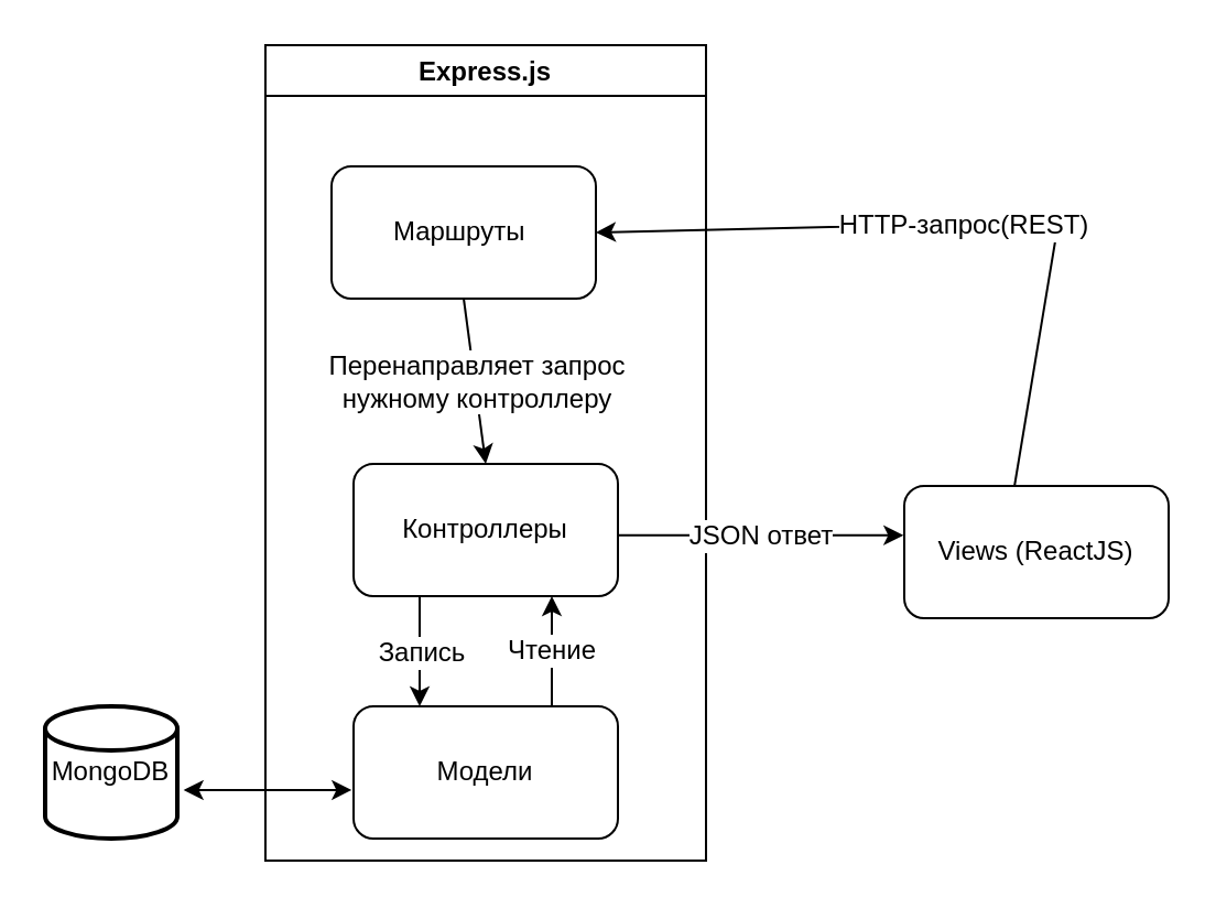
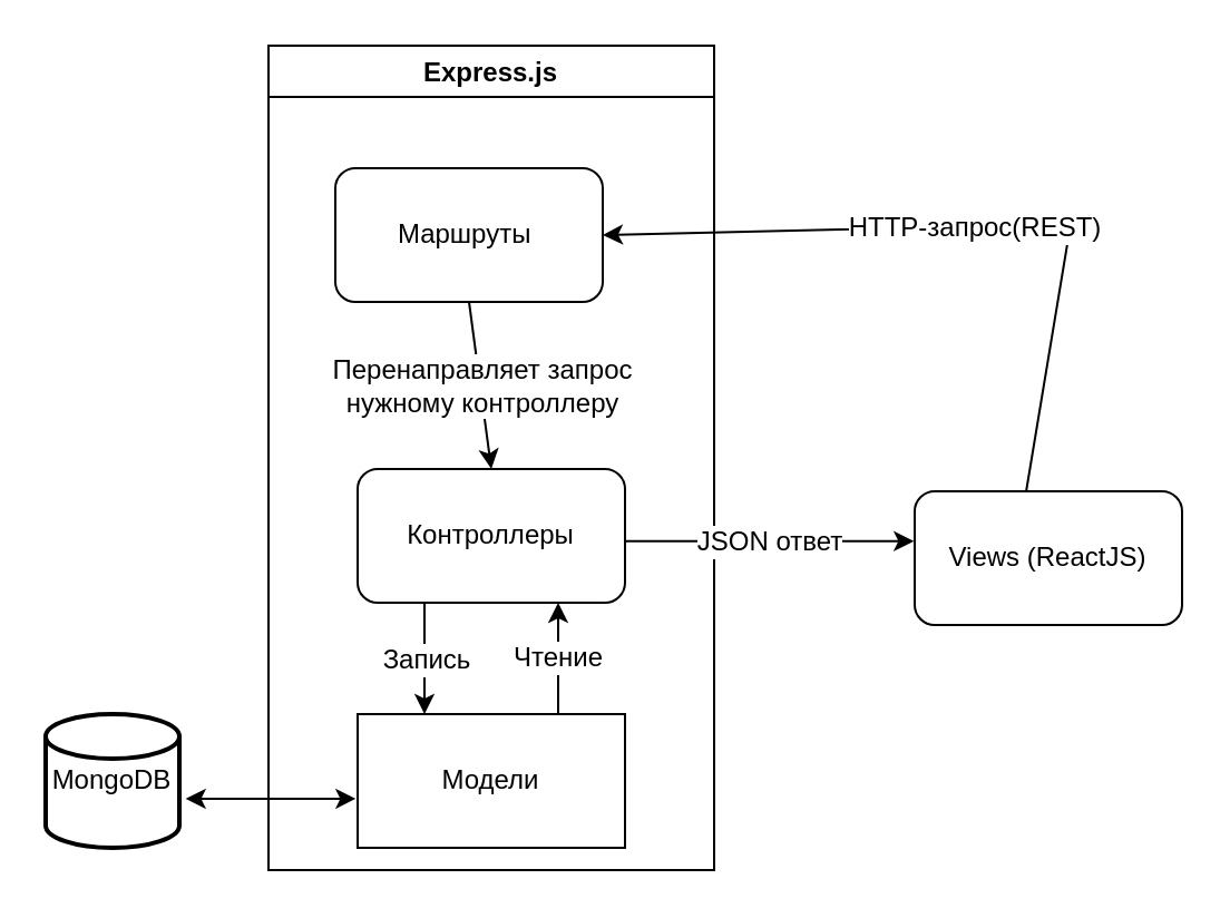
  <mxCell id="0" />
  <mxCell id="1" parent="0" />
  <mxCell id="2" value="MongoDB" style="strokeWidth=2;html=1;shape=mxgraph.flowchart.database;whiteSpace=wrap;" vertex="1" parent="1"><mxGeometry x="20" y="320" width="60" height="60" as="geometry" /></mxCell>
  <mxCell id="3" value="Express.js" style="swimlane;" vertex="1" parent="1"><mxGeometry x="120" y="20" width="200" height="370" as="geometry" /></mxCell>
  <mxCell id="4" value="Маршруты&amp;nbsp;" style="rounded=1;whiteSpace=wrap;html=1;" vertex="1" parent="3"><mxGeometry x="30" y="55" width="120" height="60" as="geometry" /></mxCell>
  <mxCell id="5" value="Контроллеры" style="rounded=1;whiteSpace=wrap;html=1;" vertex="1" parent="3"><mxGeometry x="40" y="190" width="120" height="60" as="geometry" /></mxCell>
- <mxCell id="6" value="Модели" style="rounded=1;whiteSpace=wrap;html=1;" vertex="1" parent="3"><mxGeometry x="40" y="300" width="120" height="60" as="geometry" /></mxCell>
+ <mxCell id="6" value="Модели" style="whiteSpace=wrap;html=1;rounded=0;" vertex="1" parent="3"><mxGeometry x="40" y="300" width="120" height="60" as="geometry" /></mxCell>
  <mxCell id="7" value="" style="endArrow=classic;html=1;exitX=0.5;exitY=1;exitDx=0;exitDy=0;entryX=0.5;entryY=0;entryDx=0;entryDy=0;" edge="1" parent="3" source="4" target="5"><mxGeometry relative="1" as="geometry"><mxPoint x="180" y="110" as="sourcePoint" /><mxPoint x="280" y="110" as="targetPoint" /></mxGeometry></mxCell>
  <mxCell id="8" value="Перенаправляет запрос&lt;br style=&quot;font-size: 12px;&quot;&gt;нужному контроллеру" style="edgeLabel;resizable=0;html=1;align=center;verticalAlign=middle;fontSize=12;" connectable="0" vertex="1" parent="7"><mxGeometry relative="1" as="geometry" /></mxCell>
  <mxCell id="9" value="" style="endArrow=classic;html=1;fontSize=12;entryX=0.25;entryY=0;entryDx=0;entryDy=0;exitX=0.25;exitY=1;exitDx=0;exitDy=0;" edge="1" parent="3" source="5" target="6"><mxGeometry relative="1" as="geometry"><mxPoint x="50" y="260" as="sourcePoint" /><mxPoint x="150" y="260" as="targetPoint" /></mxGeometry></mxCell>
  <mxCell id="10" value="Запись" style="edgeLabel;resizable=0;html=1;align=center;verticalAlign=middle;fontSize=12;" connectable="0" vertex="1" parent="9"><mxGeometry relative="1" as="geometry" /></mxCell>
  <mxCell id="11" value="Чтение" style="endArrow=classic;html=1;fontSize=12;entryX=0.75;entryY=1;entryDx=0;entryDy=0;exitX=0.75;exitY=0;exitDx=0;exitDy=0;" edge="1" parent="3" source="6" target="5"><mxGeometry relative="1" as="geometry"><mxPoint x="110" y="300" as="sourcePoint" /><mxPoint x="210" y="300" as="targetPoint" /></mxGeometry></mxCell>
  <mxCell id="12" value="Views (ReactJS)" style="rounded=1;whiteSpace=wrap;html=1;" vertex="1" parent="1"><mxGeometry x="410" y="220" width="120" height="60" as="geometry" /></mxCell>
  <mxCell id="13" value="" style="endArrow=classic;startArrow=classic;html=1;entryX=1.047;entryY=0.633;entryDx=0;entryDy=0;entryPerimeter=0;exitX=-0.007;exitY=0.633;exitDx=0;exitDy=0;exitPerimeter=0;" edge="1" parent="1" source="6" target="2"><mxGeometry width="50" height="50" relative="1" as="geometry"><mxPoint x="320" y="220" as="sourcePoint" /><mxPoint x="370" y="170" as="targetPoint" /></mxGeometry></mxCell>
  <mxCell id="14" value="" style="endArrow=classic;html=1;exitX=0.417;exitY=0;exitDx=0;exitDy=0;exitPerimeter=0;entryX=1;entryY=0.5;entryDx=0;entryDy=0;" edge="1" parent="1" source="12" target="4"><mxGeometry relative="1" as="geometry"><mxPoint x="470" y="150" as="sourcePoint" /><mxPoint x="280" y="90" as="targetPoint" /><Array as="points"><mxPoint x="480" y="100" /></Array></mxGeometry></mxCell>
  <mxCell id="15" value="HTTP-запрос(REST)" style="edgeLabel;resizable=0;html=1;align=center;verticalAlign=middle;fontSize=12;" connectable="0" vertex="1" parent="14"><mxGeometry relative="1" as="geometry"><mxPoint x="1" as="offset" /></mxGeometry></mxCell>
  <mxCell id="16" value="" style="endArrow=classic;html=1;fontSize=12;entryX=-0.003;entryY=0.373;entryDx=0;entryDy=0;entryPerimeter=0;exitX=1;exitY=0.54;exitDx=0;exitDy=0;exitPerimeter=0;" edge="1" parent="1" source="5" target="12"><mxGeometry relative="1" as="geometry"><mxPoint x="290" y="242" as="sourcePoint" /><mxPoint x="400" y="180" as="targetPoint" /></mxGeometry></mxCell>
  <mxCell id="17" value="JSON ответ" style="edgeLabel;resizable=0;html=1;align=center;verticalAlign=middle;fontSize=12;" connectable="0" vertex="1" parent="16"><mxGeometry relative="1" as="geometry" /></mxCell>
